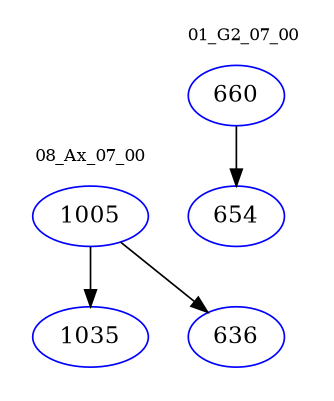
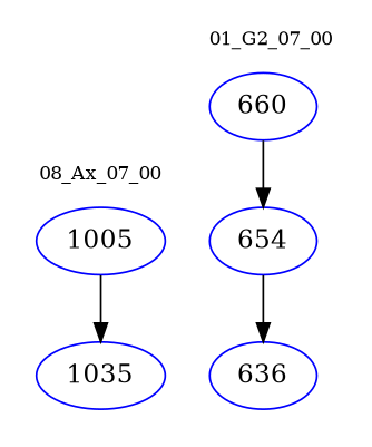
  digraph {
    node [color=blue]
    edge [color=black]
    n1 [label=1005]
    n2 [label=1035]
    n3 [label=654]
    n4 [label=636]
    n5 [label=660]
    subgraph cluster_1 {
      color=white
      fontsize=10
      label="08_Ax_07_00"
      n1
      n2
    }
    subgraph cluster_2 {
      color=white
      fontsize=10
      label="01_G2_07_00"
      n3
      n4
      n5
    }
    n1 -> n2
-   n1 -> n4
+   n3 -> n4
    n5 -> n3
  }
